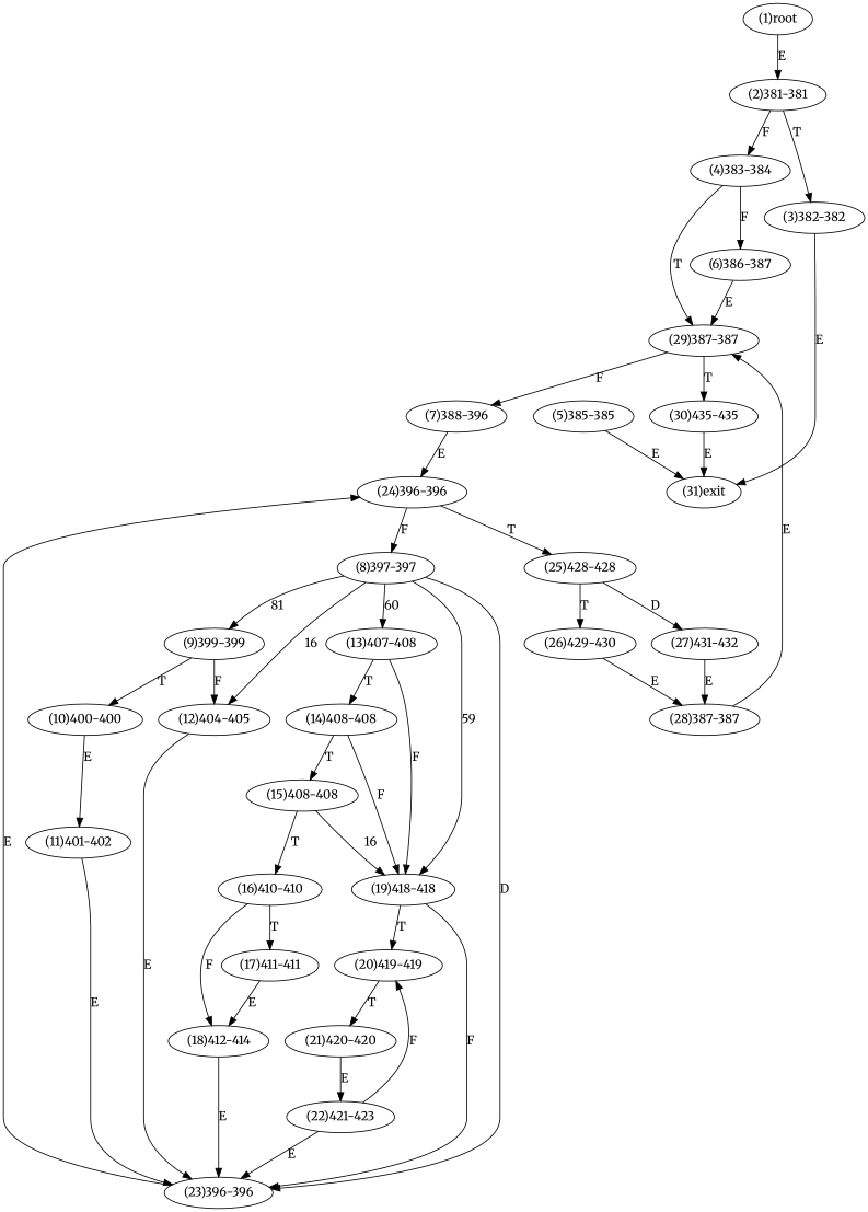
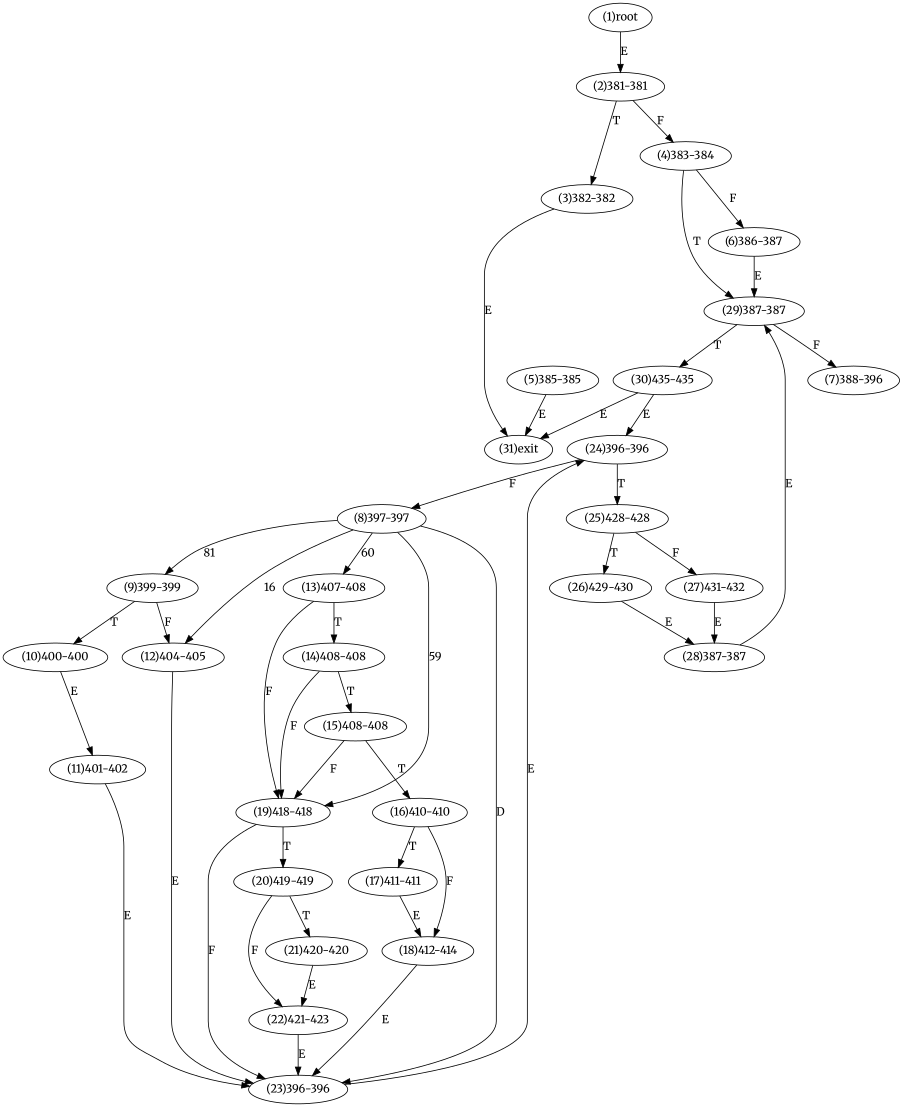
  digraph {
    fontname=Merriweather
    node [fontname=Merriweather]
    edge [fontname=Merriweather]
    n1 [label="(1)root"]
    n2 [label="(2)381-381"]
    n3 [label="(3)382-382"]
    n4 [label="(4)383-384"]
    n5 [label="(31)exit"]
    n6 [label="(6)386-387"]
    n7 [label="(29)387-387"]
    n8 [label="(5)385-385"]
    n9 [label="(7)388-396"]
    n10 [label="(30)435-435"]
    n11 [label="(24)396-396"]
    n12 [label="(8)397-397"]
    n13 [label="(25)428-428"]
    n14 [label="(9)399-399"]
    n15 [label="(12)404-405"]
    n16 [label="(13)407-408"]
    n17 [label="(19)418-418"]
    n18 [label="(23)396-396"]
    n19 [label="(10)400-400"]
    n20 [label="(14)408-408"]
    n21 [label="(20)419-419"]
    n22 [label="(11)401-402"]
    n23 [label="(15)408-408"]
    n24 [label="(16)410-410"]
    n25 [label="(17)411-411"]
    n26 [label="(18)412-414"]
    n27 [label="(21)420-420"]
    n28 [label="(22)421-423"]
    n29 [label="(27)431-432"]
    n30 [label="(26)429-430"]
    n31 [label="(28)387-387"]
    n1 -> n2 [label=E]
    n2 -> n3 [label=T]
    n2 -> n4 [label=F]
    n3 -> n5 [label=E]
    n4 -> n6 [label=F]
    n4 -> n7 [label=T]
    n6 -> n7 [label=E]
    n7 -> n9 [label=F]
    n7 -> n10 [label=T]
    n8 -> n5 [label=E]
-   n9 -> n11 [label=E]
+   n10 -> n11 [label=E]
    n10 -> n5 [label=E]
    n11 -> n12 [label=F]
    n11 -> n13 [label=T]
    n12 -> n14 [label=81]
    n12 -> n15 [label=16]
    n12 -> n16 [label=60]
    n12 -> n17 [label=59]
    n12 -> n18 [label=D]
-   n13 -> n29 [label=D]
+   n13 -> n29 [label=F]
    n13 -> n30 [label=T]
    n14 -> n15 [label=F]
    n14 -> n19 [label=T]
    n15 -> n18 [label=E]
    n16 -> n17 [label=F]
    n16 -> n20 [label=T]
    n17 -> n18 [label=F]
    n17 -> n21 [label=T]
    n18 -> n11 [label=E]
    n19 -> n22 [label=E]
    n20 -> n17 [label=F]
    n20 -> n23 [label=T]
    n21 -> n27 [label=T]
-   n28 -> n21 [label=F]
+   n21 -> n28 [label=F]
    n22 -> n18 [label=E]
-   n23 -> n17 [label=16]
+   n23 -> n17 [label=F]
    n23 -> n24 [label=T]
    n24 -> n25 [label=T]
    n24 -> n26 [label=F]
    n25 -> n26 [label=E]
    n26 -> n18 [label=E]
    n27 -> n28 [label=E]
    n28 -> n18 [label=E]
    n29 -> n31 [label=E]
    n30 -> n31 [label=E]
    n31 -> n7 [label=E]
  }
